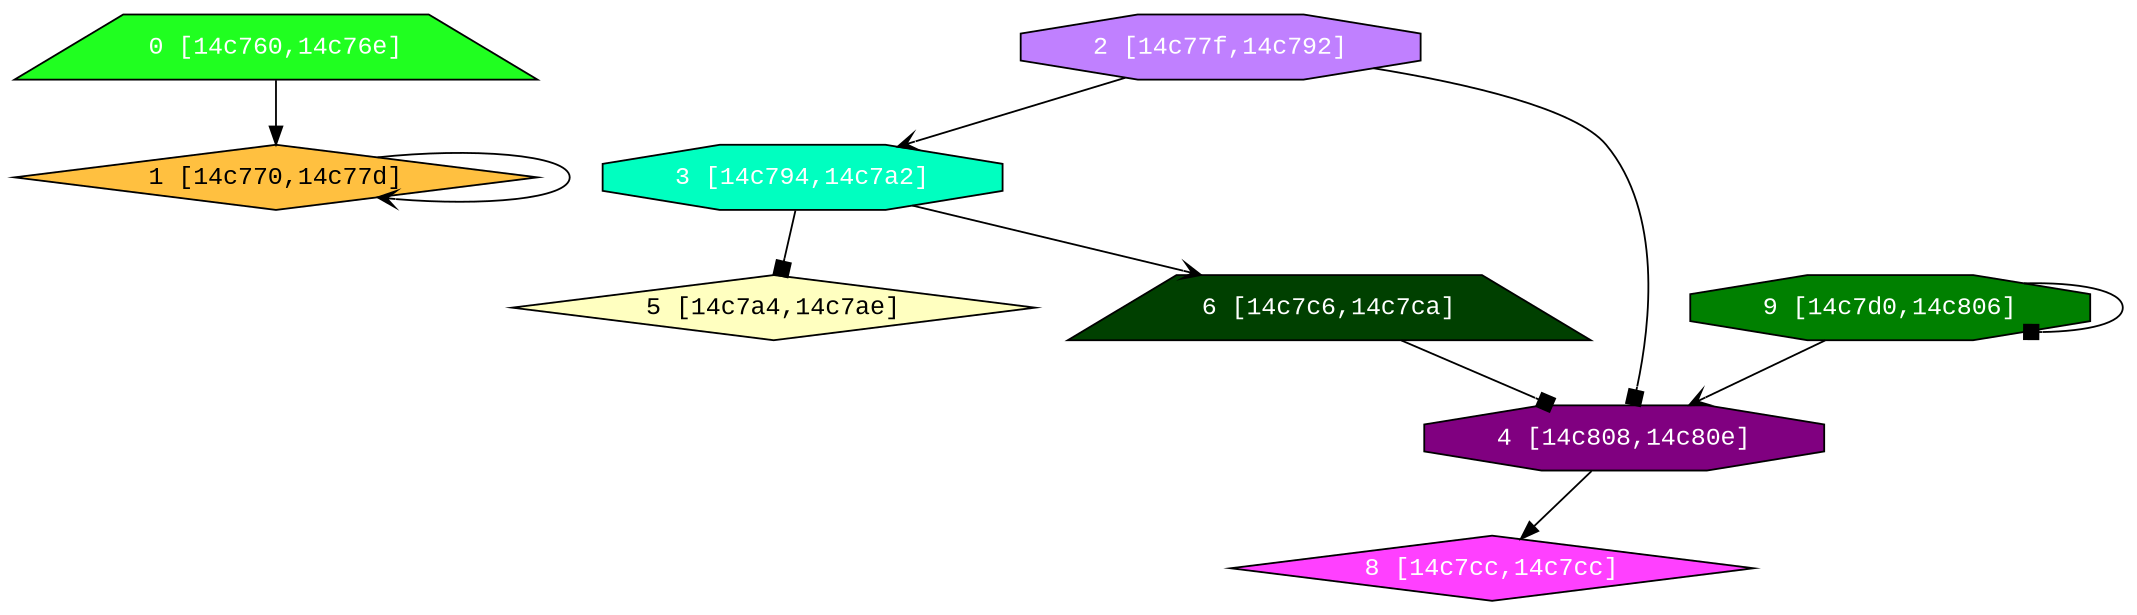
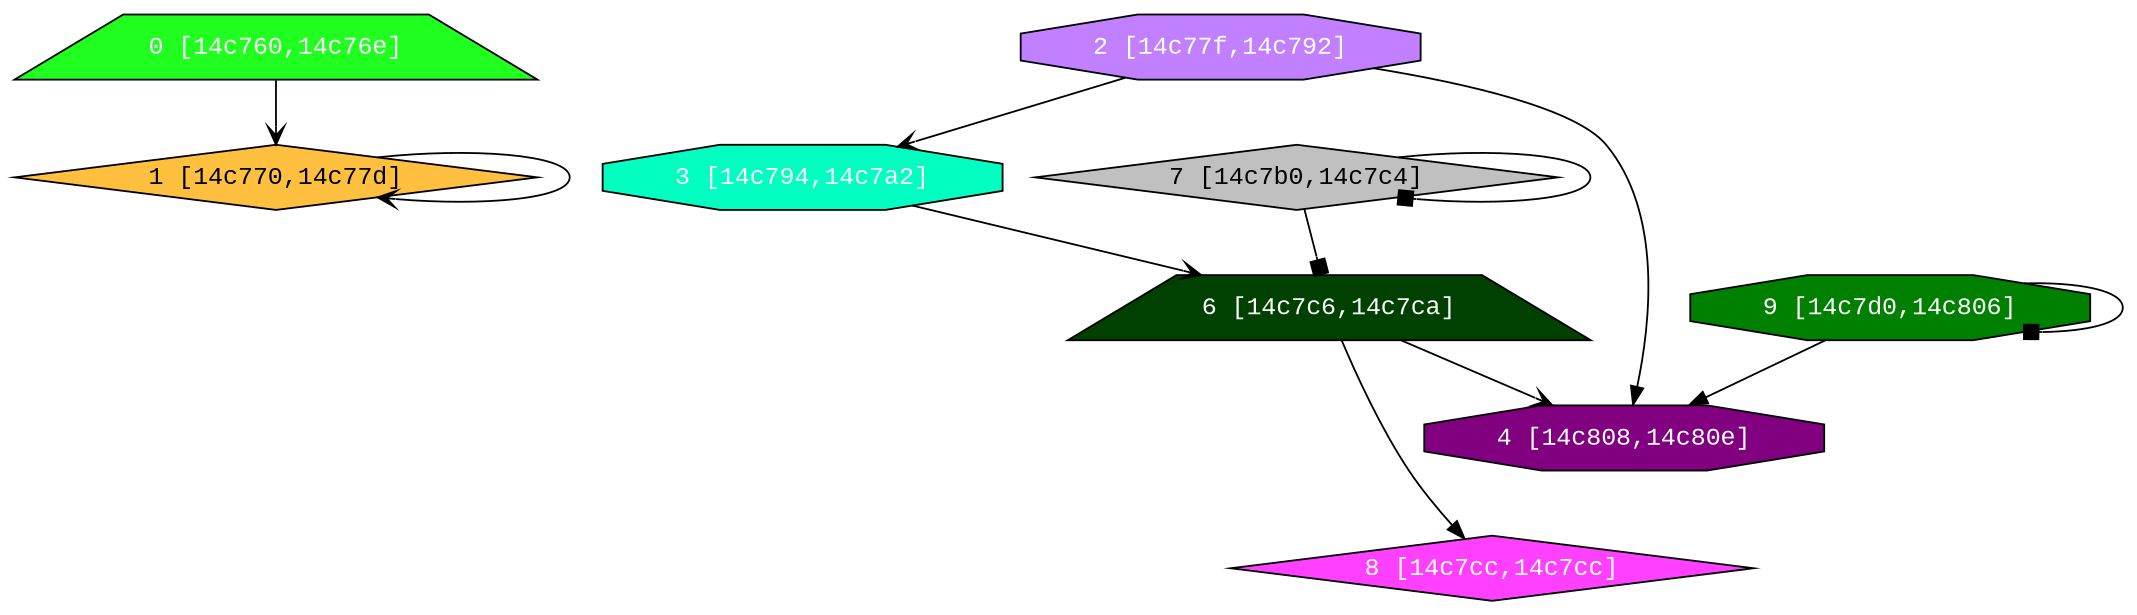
  digraph {
    fontname="Liberation Mono"
    node [fontcolor="#ffffff" fontname="Liberation Mono" shape=diamond style=filled]
    edge [arrowhead=box fontname="Liberation Mono"]
    n1 [fillcolor="#20FF20" label="0 [14c760,14c76e]" shape=trapezium]
    n2 [fillcolor="#FFC040" fontcolor="#000000" label="1 [14c770,14c77d]"]
    n3 [fillcolor="#C080FF" label="2 [14c77f,14c792]" shape=octagon]
    n4 [fillcolor="#00FFC0" label="3 [14c794,14c7a2]" shape=octagon]
    n5 [fillcolor="#800080" label="4 [14c808,14c80e]" shape=octagon]
-   n6 [fillcolor="#FFFFC0" fontcolor="#000000" label="5 [14c7a4,14c7ae]"]
    n7 [fillcolor="#004000" label="6 [14c7c6,14c7ca]" shape=trapezium]
    n8 [fillcolor="#FF40FF" label="8 [14c7cc,14c7cc]"]
+   n9 [fillcolor="#C0C0C0" fontcolor="#000000" label="7 [14c7b0,14c7c4]"]
    n10 [fillcolor="#008000" label="9 [14c7d0,14c806]" shape=octagon]
-   n1 -> n2 [arrowhead=normal]
+   n1 -> n2 [arrowhead=vee]
    n2 -> n2 [arrowhead=vee]
    n3 -> n4 [arrowhead=vee]
-   n3 -> n5
-   n4 -> n6
+   n3 -> n5 [arrowhead=normal]
    n4 -> n7 [arrowhead=vee]
-   n7 -> n5
-   n5 -> n8 [arrowhead=normal]
-   n10 -> n5 [arrowhead=vee]
+   n7 -> n5 [arrowhead=vee]
+   n7 -> n8 [arrowhead=normal]
+   n9 -> n7
+   n9 -> n9
+   n10 -> n5 [arrowhead=normal]
    n10 -> n10
  }
